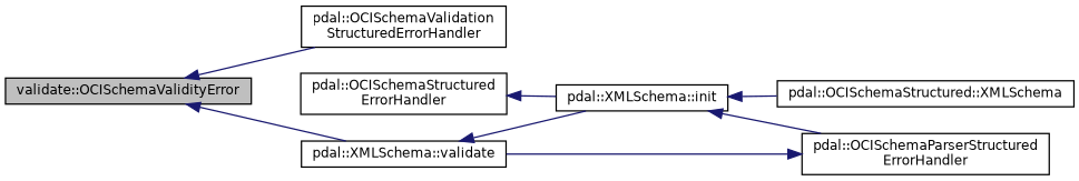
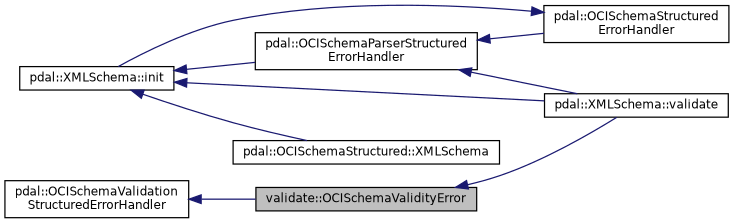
  digraph {
    rankdir=LR
    node [color=black fillcolor=white fontname=Helvetica fontsize=10 shape=record style=filled]
    edge [color=midnightblue dir=back fontname=Helvetica fontsize=10 labelfontname=Helvetica labelfontsize=10 style=solid]
    n1 [fillcolor=grey75 fontcolor=black height=0.2 label="validate::OCISchemaValidityError" width=0.4]
    n2 [height=0.2 label="pdal::OCISchemaValidation\lStructuredErrorHandler" width=0.4]
    n3 [height=0.2 label="pdal::XMLSchema::validate" width=0.4]
    n4 [height=0.2 label="pdal::XMLSchema::init" width=0.4]
    n5 [height=0.2 label="pdal::OCISchemaParserStructured\lErrorHandler" width=0.4]
    n6 [height=0.2 label="pdal::OCISchemaStructured\lErrorHandler" width=0.4]
    n7 [height=0.2 label="pdal::OCISchemaStructured::XMLSchema" width=0.4]
-   n1 -> n2
+   n2 -> n1
    n1 -> n3
-   n3 -> n4
+   n4 -> n3
    n4 -> n5
    n4 -> n7
    n5 -> n3
+   n5 -> n6
    n6 -> n4
  }
